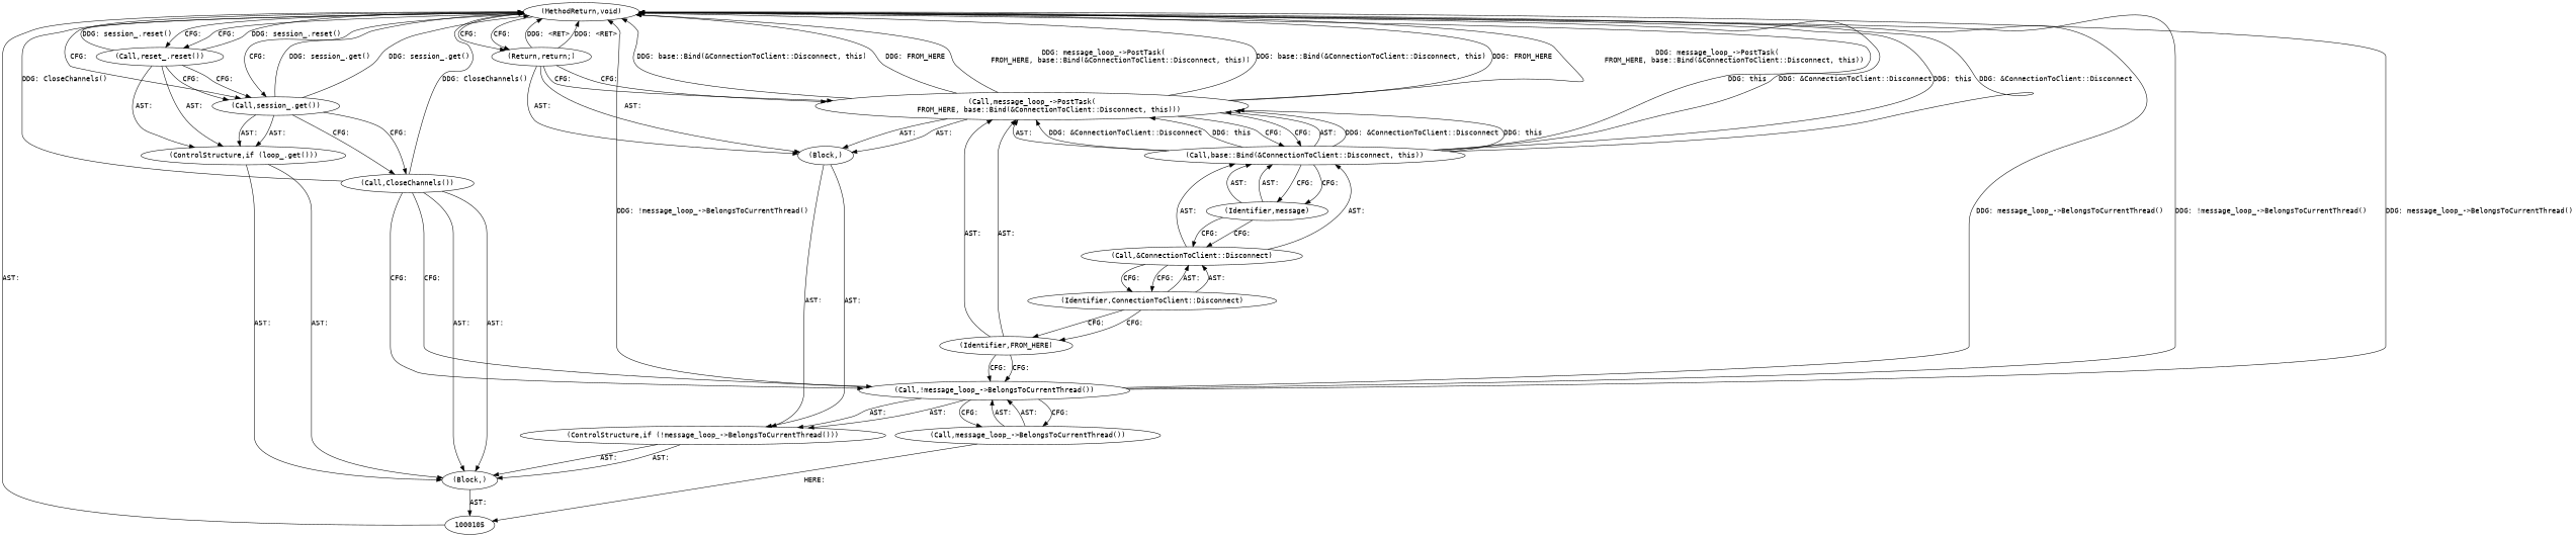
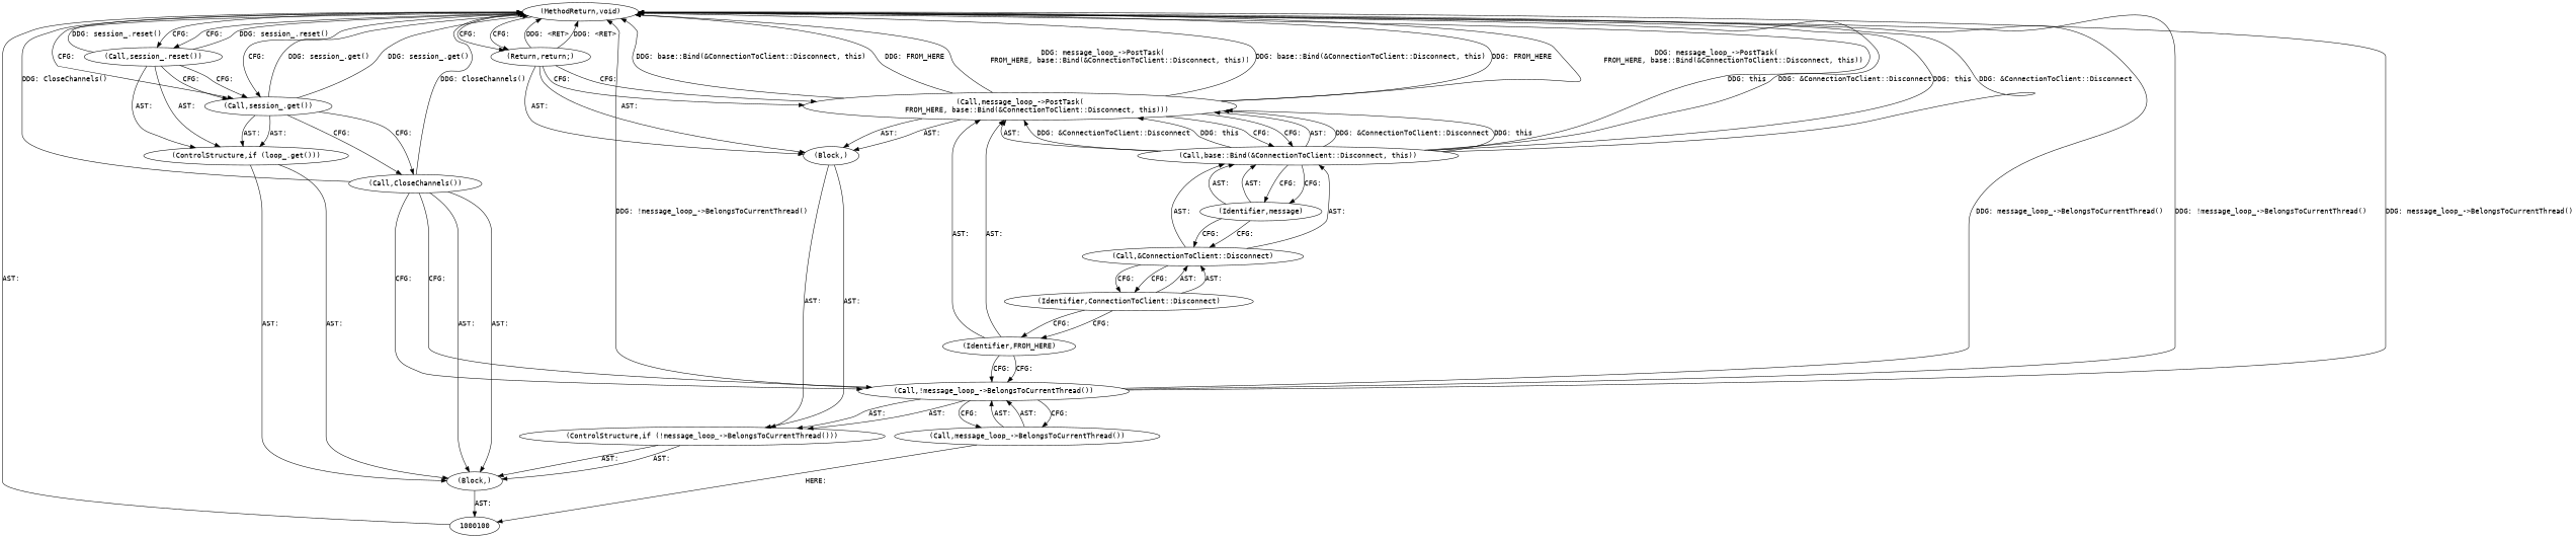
  digraph {
    fontname="DejaVu Sans Mono"
    node [fontname="DejaVu Sans Mono"]
    edge [fontname="DejaVu Sans Mono"]
    n1 [label="(MethodReturn,void)"]
    n2 [label="(Call,session_.get())"]
-   n3 [label="(Call,reset_.reset())"]
+   n3 [label="(Call,session_.reset())"]
    n4 [label="(Return,return;)"]
    n5 [label="(ControlStructure,if (loop_.get()))"]
    n6 [label="(Call,CloseChannels())"]
    n7 [label="(Block,)"]
    n8 [label="(Call,message_loop_->PostTask(\n        FROM_HERE, base::Bind(&ConnectionToClient::Disconnect, this)))"]
-   1000100 [label=1000105]
+   1000100
    n10 [label="(Block,)"]
    n11 [label="(Call,!message_loop_->BelongsToCurrentThread())"]
    n12 [label="(ControlStructure,if (!message_loop_->BelongsToCurrentThread()))"]
    n13 [label="(Call,message_loop_->BelongsToCurrentThread())"]
    n14 [label="(Call,base::Bind(&ConnectionToClient::Disconnect, this))"]
    n15 [label="(Identifier,message)"]
    n16 [label="(Call,&ConnectionToClient::Disconnect)"]
    n17 [label="(Identifier,ConnectionToClient::Disconnect)"]
    n18 [label="(Identifier,FROM_HERE)"]
    n1 -> n2 [label="CFG: "]
    n1 -> n2 [label="CFG: "]
    n1 -> n3 [label="CFG: "]
    n1 -> n3 [label="CFG: "]
    n1 -> n4 [label="CFG: "]
    n1 -> n4 [label="CFG: "]
    n2 -> n1 [label="DDG: session_.get()"]
    n2 -> n1 [label="DDG: session_.get()"]
    n2 -> n5 [label="AST: "]
    n2 -> n5 [label="AST: "]
    n2 -> n6 [label="CFG: "]
    n2 -> n6 [label="CFG: "]
    n3 -> n1 [label="DDG: session_.reset()"]
    n3 -> n1 [label="DDG: session_.reset()"]
    n3 -> n2 [label="CFG: "]
    n3 -> n2 [label="CFG: "]
    n3 -> n5 [label="AST: "]
    n3 -> n5 [label="AST: "]
    n4 -> n1 [label="DDG: <RET>"]
    n4 -> n1 [label="DDG: <RET>"]
    n4 -> n7 [label="AST: "]
    n4 -> n7 [label="AST: "]
    n4 -> n8 [label="CFG: "]
    n4 -> n8 [label="CFG: "]
    n5 -> n10 [label="AST: "]
    n5 -> n10 [label="AST: "]
    n6 -> n1 [label="DDG: CloseChannels()"]
    n6 -> n1 [label="DDG: CloseChannels()"]
    n6 -> n10 [label="AST: "]
    n6 -> n10 [label="AST: "]
    n6 -> n11 [label="CFG: "]
    n6 -> n11 [label="CFG: "]
    n7 -> n12 [label="AST: "]
    n7 -> n12 [label="AST: "]
    n8 -> n1 [label="DDG: base::Bind(&ConnectionToClient::Disconnect, this)"]
    n8 -> n1 [label="DDG: FROM_HERE"]
    n8 -> n1 [label="DDG: message_loop_->PostTask(\n        FROM_HERE, base::Bind(&ConnectionToClient::Disconnect, this))"]
    n8 -> n1 [label="DDG: base::Bind(&ConnectionToClient::Disconnect, this)"]
    n8 -> n1 [label="DDG: FROM_HERE"]
    n8 -> n1 [label="DDG: message_loop_->PostTask(\n        FROM_HERE, base::Bind(&ConnectionToClient::Disconnect, this))"]
    n8 -> n7 [label="AST: "]
    n8 -> n7 [label="AST: "]
    n8 -> n14 [label="CFG: "]
    n8 -> n14 [label="CFG: "]
    1000100 -> n1 [label="AST: "]
    n10 -> 1000100 [label="AST: "]
    n11 -> n1 [label="DDG: message_loop_->BelongsToCurrentThread()"]
    n11 -> n1 [label="DDG: !message_loop_->BelongsToCurrentThread()"]
    n11 -> n1 [label="DDG: message_loop_->BelongsToCurrentThread()"]
    n11 -> n1 [label="DDG: !message_loop_->BelongsToCurrentThread()"]
    n11 -> n12 [label="AST: "]
    n11 -> n12 [label="AST: "]
    n11 -> n13 [label="CFG: "]
    n11 -> n13 [label="CFG: "]
    n12 -> n10 [label="AST: "]
    n12 -> n10 [label="AST: "]
    n13 -> 1000100 [label="HERE: "]
    n13 -> n11 [label="AST: "]
    n13 -> n11 [label="AST: "]
    n14 -> n1 [label="DDG: this"]
    n14 -> n1 [label="DDG: &ConnectionToClient::Disconnect"]
    n14 -> n1 [label="DDG: this"]
    n14 -> n1 [label="DDG: &ConnectionToClient::Disconnect"]
    n14 -> n8 [label="AST: "]
    n14 -> n8 [label="DDG: &ConnectionToClient::Disconnect"]
    n14 -> n8 [label="DDG: this"]
    n14 -> n8 [label="AST: "]
    n14 -> n8 [label="DDG: &ConnectionToClient::Disconnect"]
    n14 -> n8 [label="DDG: this"]
    n14 -> n15 [label="CFG: "]
    n14 -> n15 [label="CFG: "]
    n15 -> n14 [label="AST: "]
    n15 -> n14 [label="AST: "]
    n15 -> n16 [label="CFG: "]
    n15 -> n16 [label="CFG: "]
    n16 -> n14 [label="AST: "]
    n16 -> n14 [label="AST: "]
    n16 -> n17 [label="CFG: "]
    n16 -> n17 [label="CFG: "]
    n17 -> n16 [label="AST: "]
    n17 -> n16 [label="AST: "]
    n17 -> n18 [label="CFG: "]
    n17 -> n18 [label="CFG: "]
    n18 -> n8 [label="AST: "]
    n18 -> n8 [label="AST: "]
    n18 -> n11 [label="CFG: "]
    n18 -> n11 [label="CFG: "]
  }
